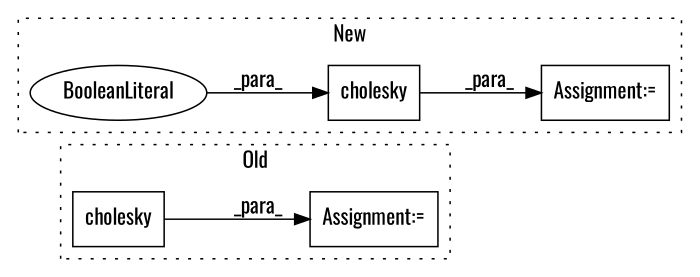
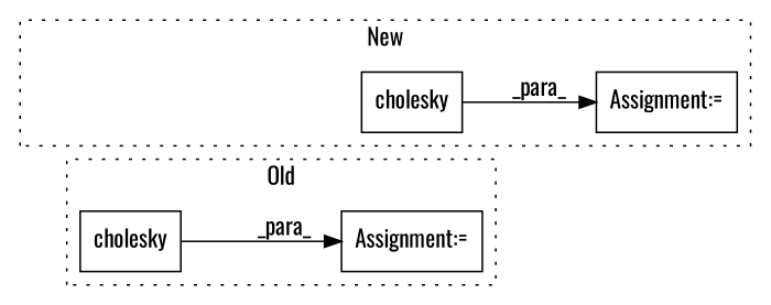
  digraph {
    rankdir=LR
    fontname=Oswald
    node [a=32 l="9,1" shape=box fontname=Oswald]
    edge [fontname=Oswald]
    n1 [label=cholesky s="2466,2482"]
    n2 [a=7 l=1 label="Assignment:=" s=2465]
    n3 [label=cholesky s="2695,2712"]
    n4 [a=7 l=1 label="Assignment:=" s=2694]
-   n5 [a=9 l=4 label=BooleanLiteral s=2708 shape=ellipse]
    subgraph cluster_1 {
      label=Old
      style=dotted
      n1
      n2
    }
    subgraph cluster_2 {
      label=New
      style=dotted
      n3
      n4
-     n5
    }
    n1 -> n2 [label=_para_]
    n3 -> n4 [label=_para_]
-   n5 -> n3 [label=_para_]
  }
